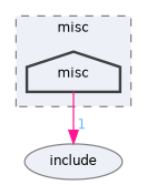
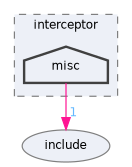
  digraph {
    compound=true
    node [fillcolor="#edf0f7" fontname=Helvetica fontsize=10]
    n1 [color=grey25 height=0.2 label=misc shape=house style="filled,bold" width=0.4]
    n2 [color=grey50 height=0.2 label=include shape=ellipse style=filled width=0.4]
    subgraph cluster_1 {
      bgcolor="#edf0f7"
      fontname=Helvetica
      fontsize=10
-     label=misc
+     label=interceptor
      pencolor=grey50
      style="filled,dashed"
      n1
    }
    n1 -> n2 [color=deeppink fontcolor=steelblue1 fontname=Helvetica fontsize=10 headlabel=1 labeldistance=1.5 labelfontname=Helvetica labelfontsize=10]
  }
